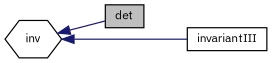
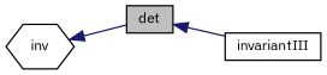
  digraph {
    fontname="IBM Plex Sans"
    rankdir=LR
    node [color=black fontname="IBM Plex Sans" fontsize=10 shape=box]
    edge [color=midnightblue dir=back fontname="IBM Plex Sans" fontsize=10 labelfontname=Helvetica labelfontsize=10 style=solid]
    n1 [fillcolor=grey75 fontcolor=black height=0.2 label=det style=filled width=0.4]
    n2 [height=0.2 label=invariantIII width=0.4]
    n3 [height=0.2 label=inv shape=hexagon width=0.4]
-   n3 -> n2
+   n1 -> n2
    n3 -> n1
  }
